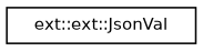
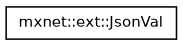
  digraph {
    rankdir=LR
-   n1 [color=black fillcolor=white fontname=Helvetica fontsize=10 height=0.2 label="ext::ext::JsonVal" shape=record style=filled width=0.4]
+   n1 [color=black fillcolor=white fontname=Helvetica fontsize=10 height=0.2 label="mxnet::ext::JsonVal" shape=record style=filled width=0.4]
  }
